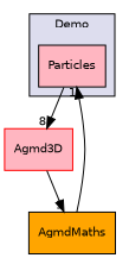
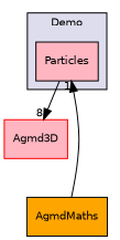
  digraph {
    compound=true
    node [fillcolor=lightpink fontname=Helvetica fontsize=10 shape=box style=filled]
    edge [labeldistance=1.5 labelfontname=Helvetica labelfontsize=10]
    n1 [label=Particles pencolor=black]
    n2 [color=red label=Agmd3D]
    n3 [fillcolor=orange label=AgmdMaths]
    subgraph cluster_1 {
      bgcolor="#ddddee"
      fontname=Helvetica
      fontsize=10
      label=Demo
      pencolor=black
      n1
    }
    n1 -> n2 [headlabel=8]
-   n2 -> n3 [headlabel=9]
    n3 -> n1 [headlabel=1]
  }
